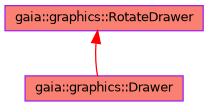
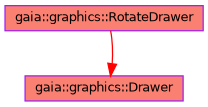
  digraph {
    node [color=purple fillcolor=salmon fontname=Helvetica fontsize=10 shape=record style=filled]
    n1 [fontcolor=black height=0.2 label="gaia::graphics::RotateDrawer" width=0.4]
    n2 [height=0.2 label="gaia::graphics::Drawer" width=0.4]
-   n1 -> n2 [color=red dir=back fontname=Helvetica fontsize=10 labelfontname=Helvetica labelfontsize=10 style=solid]
+   n2 -> n1 [color=red dir=back fontname=Helvetica fontsize=10 labelfontname=Helvetica labelfontsize=10 style=solid]
  }
